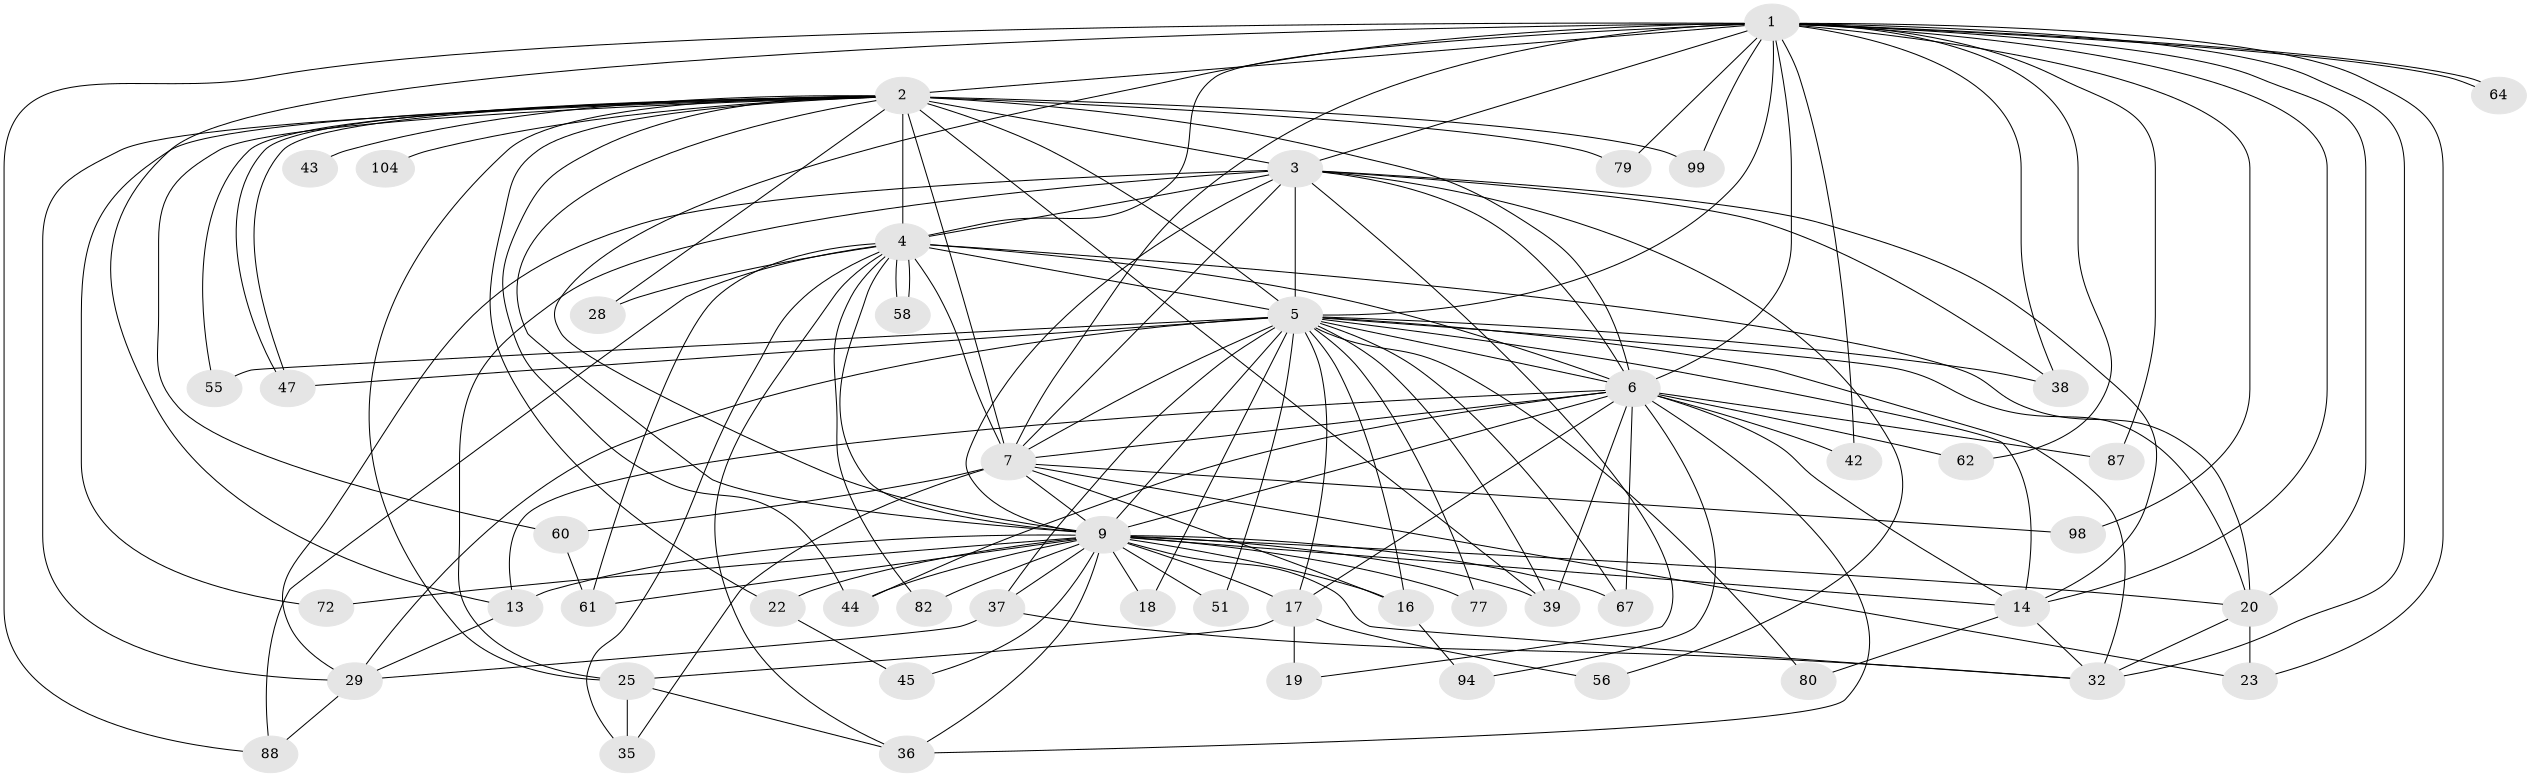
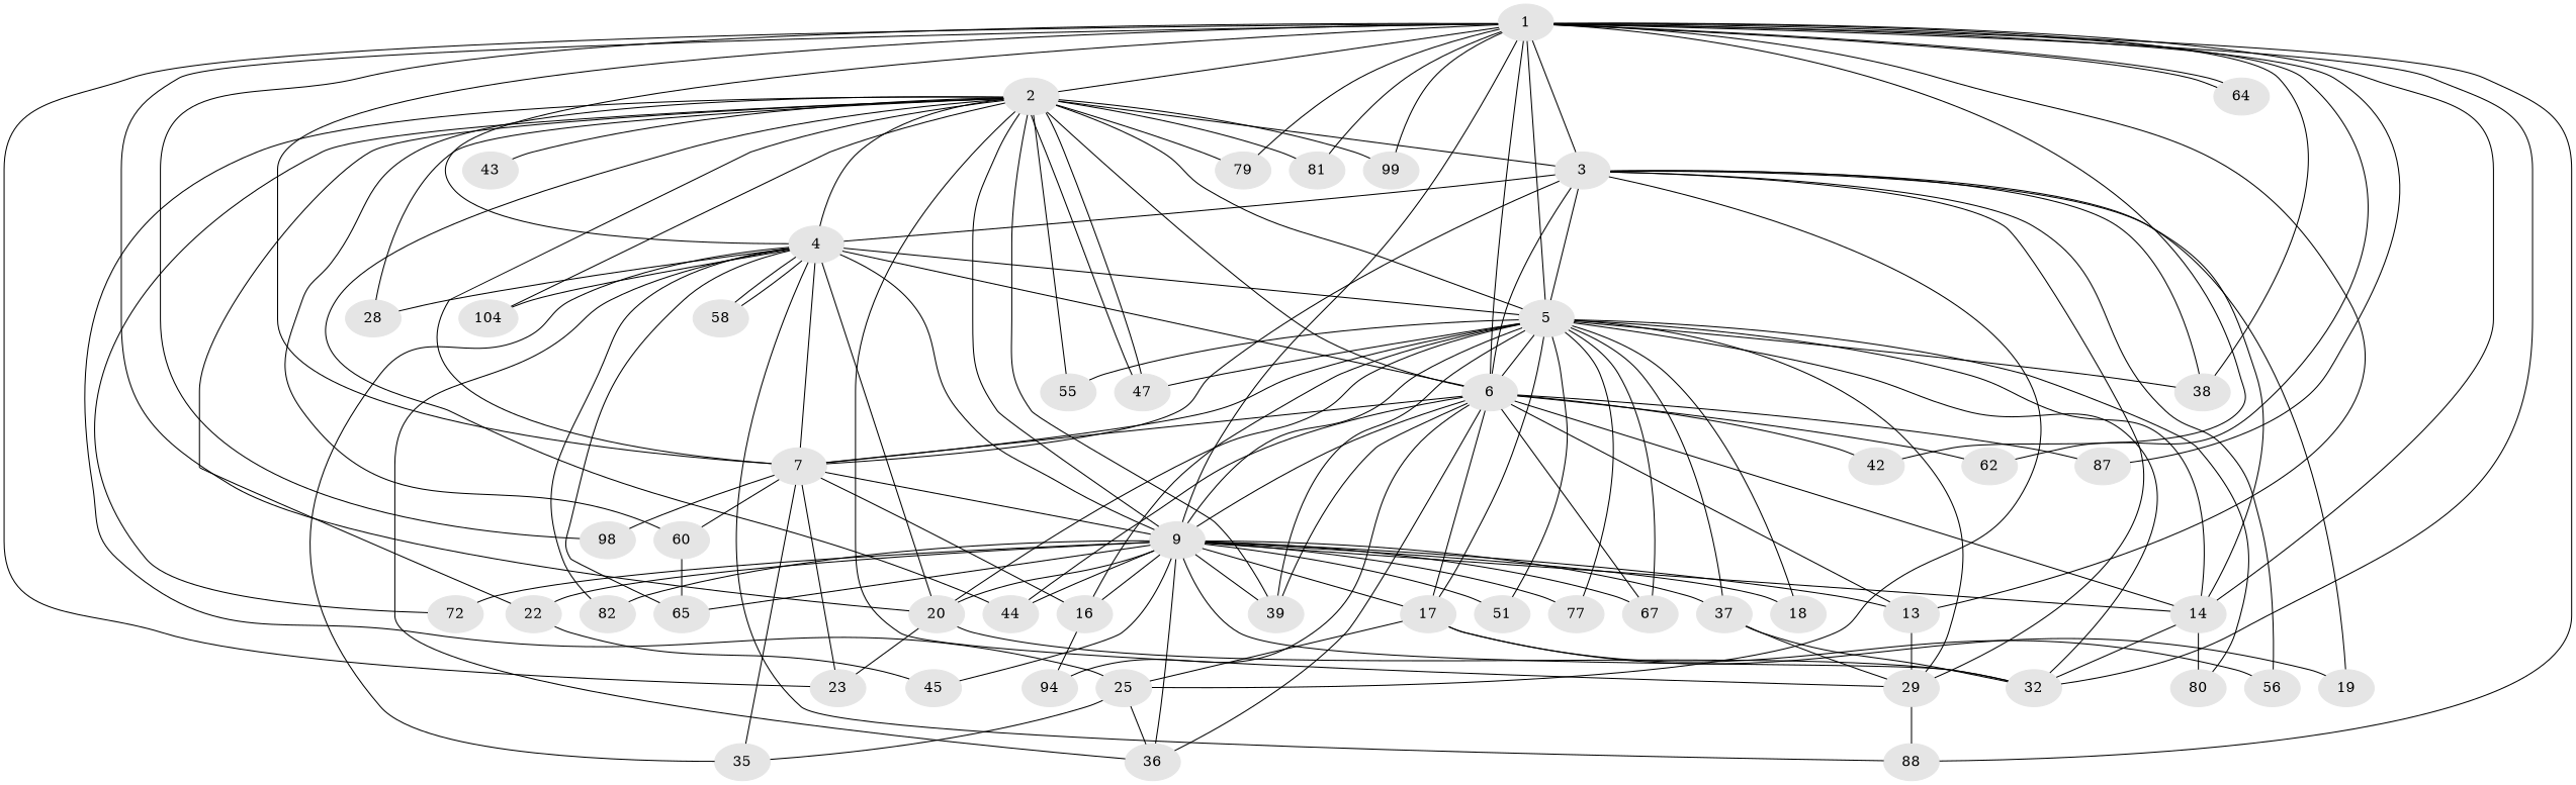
  graph {
    node [color=gray90 style=filled]
    1
    2
    3 [super="+10"]
    4 [super="+21+50"]
    5 [super="+90+68+73+11+91+15+69"]
    6 [super="+8"]
    7
    9 [super="+83+46+26+34+37"]
    13 [super="+84"]
    14 [super="+63+30"]
    20 [super="+97+52"]
    23
    32 [super="+41"]
    38 [super="+74"]
    42
    62 [super="+86"]
    64
    79
+   81
    87
    88 [super="+106"]
    98
    99
    22
    25 [super="+31"]
    28
    29 [super="+76"]
    39 [super="+49+53"]
    43
    44
    47
    55
    60 [super="+85"]
    72
    104
    19
    56
    35 [super="+75"]
    36 [super="+61"]
    58
-   65 [label=61]
+   65
    82
    16
    17 [super="+24+54+89"]
    18
    n46 [label=37 super="+102+70"]
    51
    67
    77
    80
    94
    45
    1 -- 2
    1 -- 3 [weight=3]
    1 -- 4 [weight=2]
    1 -- 5
    1 -- 6 [weight=2]
    1 -- 7
    1 -- 9
    1 -- 13
    1 -- 14
    1 -- 20
    1 -- 23
    1 -- 32
    1 -- 38
    1 -- 42
    1 -- 62
    1 -- 64
    1 -- 64
    1 -- 79
+   1 -- 81
    1 -- 87
    1 -- 88
    1 -- 98
    1 -- 99
    2 -- 3 [weight=2]
    2 -- 4 [weight=2]
    2 -- 5 [weight=3]
    2 -- 6 [weight=2]
    2 -- 7
    2 -- 9
    2 -- 79
+   2 -- 81
    2 -- 99
    2 -- 22
    2 -- 25
    2 -- 28
    2 -- 29
    2 -- 39
    2 -- 43
    2 -- 44
    2 -- 47
    2 -- 47
    2 -- 55
    2 -- 60
    2 -- 72
    2 -- 104
    3 -- 4 [weight=4]
    3 -- 5 [weight=2]
    3 -- 6 [weight=4]
    3 -- 7 [weight=2]
-   3 -- 9 [weight=2]
    3 -- 14
    3 -- 38
    3 -- 25
    3 -- 29
    3 -- 19
    3 -- 56
    4 -- 5 [weight=3]
    4 -- 6 [weight=2]
    4 -- 7
    4 -- 9 [weight=2]
    4 -- 20
    4 -- 88
    4 -- 28
+   4 -- 104
    4 -- 35
    4 -- 36
    4 -- 58
    4 -- 58
    4 -- 65
    4 -- 82
    5 -- 6 [weight=2]
    5 -- 7
    5 -- 9 [weight=4]
    5 -- 14 [weight=4]
    5 -- 20
    5 -- 32
    5 -- 38
    5 -- 29
    5 -- 39
    5 -- 47
    5 -- 55
    5 -- 16
    5 -- 17
    5 -- 18
    5 -- n46
    5 -- 51
    5 -- 67
    5 -- 77
    5 -- 80
    6 -- 7 [weight=2]
    6 -- 9 [weight=3]
    6 -- 13
    6 -- 14
    6 -- 42
    6 -- 62 [weight=2]
    6 -- 87
    6 -- 39 [weight=2]
    6 -- 44
    6 -- 36
    6 -- 17 [weight=2]
    6 -- 67
    6 -- 94
    7 -- 9 [weight=2]
    7 -- 23
    7 -- 98
    7 -- 60
    7 -- 35
    7 -- 16
    9 -- 13
    9 -- 14
    9 -- 20
    9 -- 32
    9 -- 22
    9 -- 39
    9 -- 44
    9 -- 72
    9 -- 36
    9 -- 65
    9 -- 82
    9 -- 16
    9 -- 17
    9 -- 18
    9 -- n46
    9 -- 51
    9 -- 67
    9 -- 77
    9 -- 45
    13 -- 29
    14 -- 32
    14 -- 80
    20 -- 23
    20 -- 32
    22 -- 45
    25 -- 35
    25 -- 36
    29 -- 88
    60 -- 65
    16 -- 94
    17 -- 25
    17 -- 19 [weight=2]
    17 -- 56
    n46 -- 32
    n46 -- 29
  }
